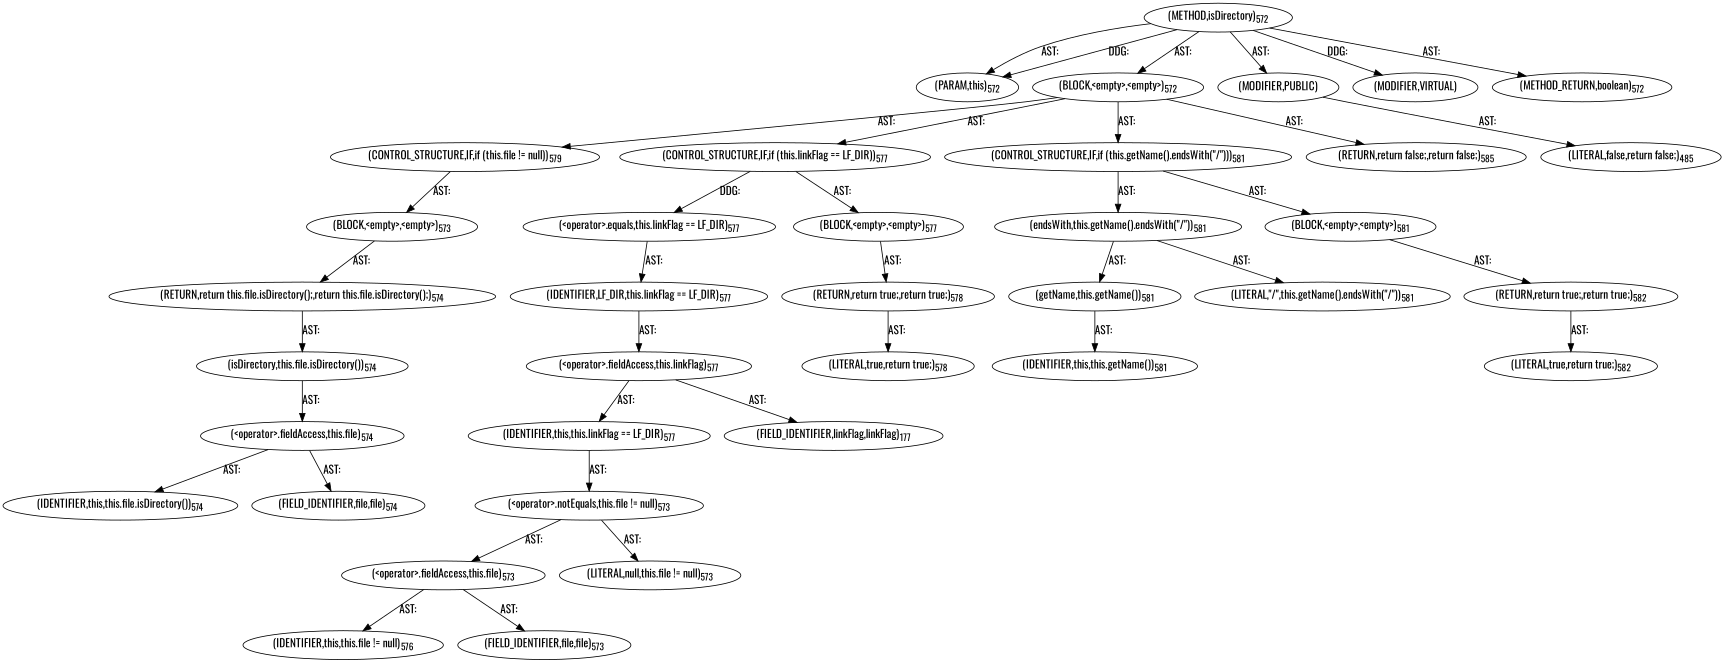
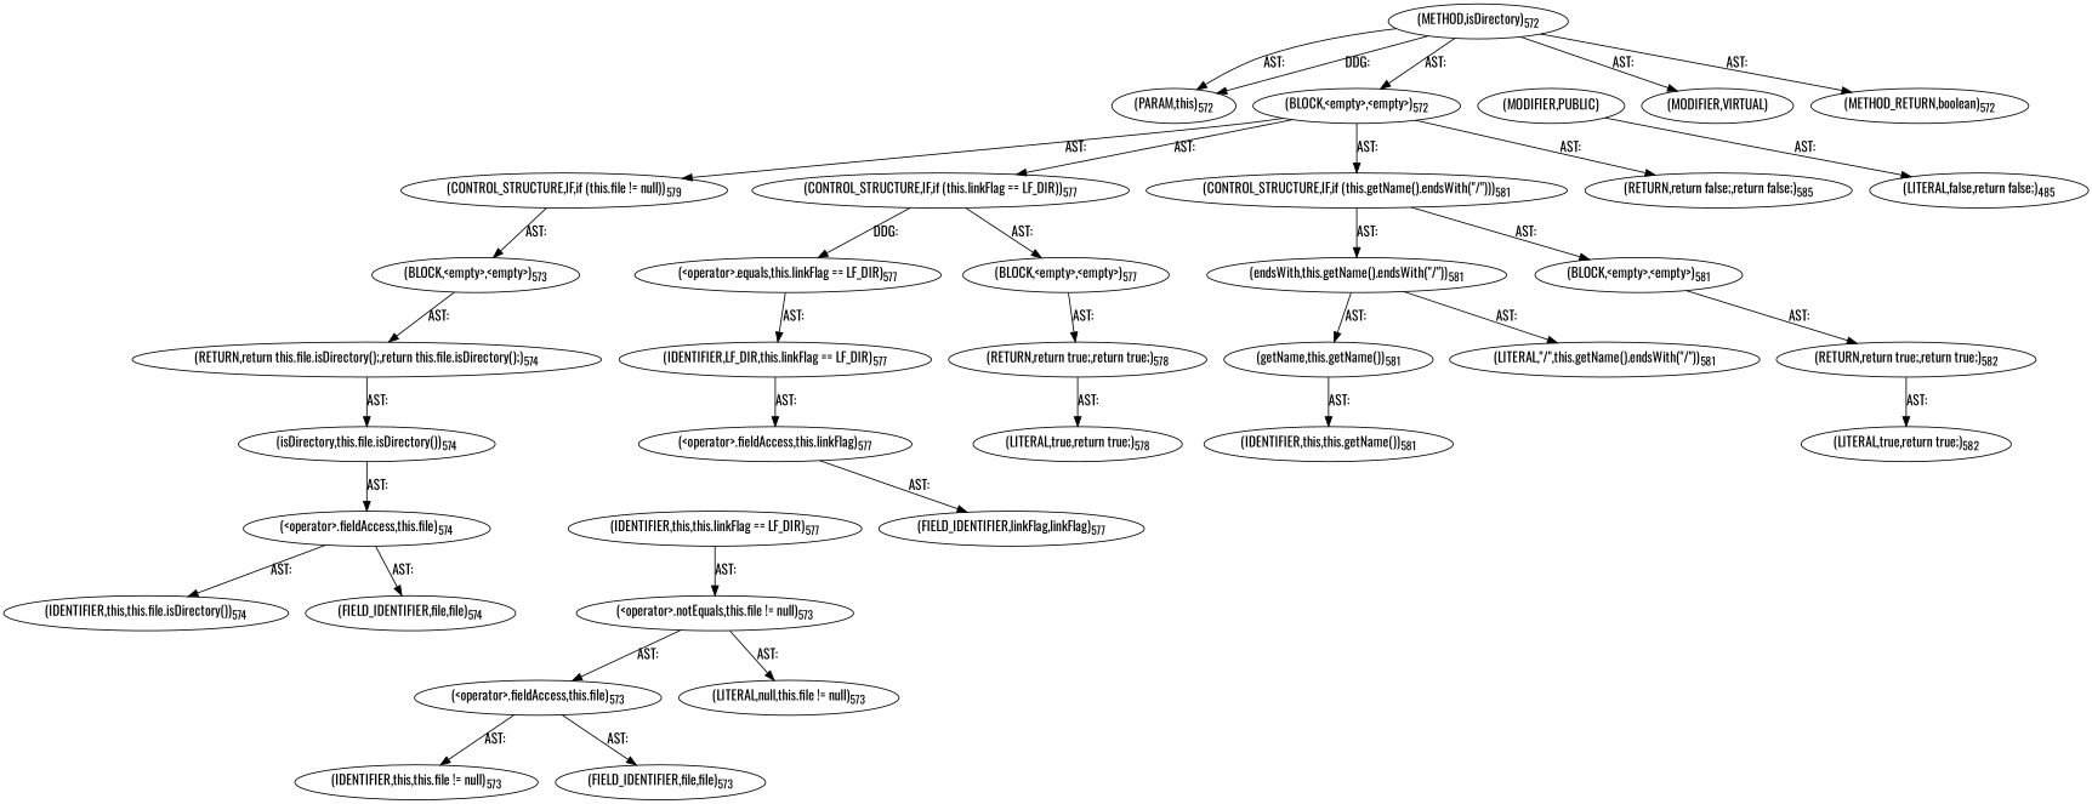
  digraph {
    fontname=Oswald
    node [fontname=Oswald]
    edge [fontname=Oswald]
    n1 [label=<(METHOD,isDirectory)<SUB>572</SUB>>]
    n2 [label=<(PARAM,this)<SUB>572</SUB>>]
    n3 [label=<(BLOCK,&lt;empty&gt;,&lt;empty&gt;)<SUB>572</SUB>>]
    n4 [label=<(MODIFIER,PUBLIC)>]
    n5 [label=<(MODIFIER,VIRTUAL)>]
    n6 [label=<(METHOD_RETURN,boolean)<SUB>572</SUB>>]
    n7 [label=<(CONTROL_STRUCTURE,IF,if (this.file != null))<SUB>579</SUB>>]
    n8 [label=<(CONTROL_STRUCTURE,IF,if (this.linkFlag == LF_DIR))<SUB>577</SUB>>]
    n9 [label=<(CONTROL_STRUCTURE,IF,if (this.getName().endsWith(&quot;/&quot;)))<SUB>581</SUB>>]
    n10 [label=<(RETURN,return false;,return false;)<SUB>585</SUB>>]
    n11 [label=<(LITERAL,false,return false;)<SUB>485</SUB>>]
    n12 [label=<(BLOCK,&lt;empty&gt;,&lt;empty&gt;)<SUB>573</SUB>>]
    n13 [label=<(&lt;operator&gt;.equals,this.linkFlag == LF_DIR)<SUB>577</SUB>>]
    n14 [label=<(BLOCK,&lt;empty&gt;,&lt;empty&gt;)<SUB>577</SUB>>]
    n15 [label=<(endsWith,this.getName().endsWith(&quot;/&quot;))<SUB>581</SUB>>]
    n16 [label=<(BLOCK,&lt;empty&gt;,&lt;empty&gt;)<SUB>581</SUB>>]
    n17 [label=<(&lt;operator&gt;.notEquals,this.file != null)<SUB>573</SUB>>]
    n18 [label=<(&lt;operator&gt;.fieldAccess,this.file)<SUB>573</SUB>>]
    n19 [label=<(LITERAL,null,this.file != null)<SUB>573</SUB>>]
    n20 [label=<(RETURN,return this.file.isDirectory();,return this.file.isDirectory();)<SUB>574</SUB>>]
-   n21 [label=<(IDENTIFIER,this,this.file != null)<SUB>576</SUB>>]
+   n21 [label=<(IDENTIFIER,this,this.file != null)<SUB>573</SUB>>]
    n22 [label=<(FIELD_IDENTIFIER,file,file)<SUB>573</SUB>>]
    n23 [label=<(isDirectory,this.file.isDirectory())<SUB>574</SUB>>]
    n24 [label=<(&lt;operator&gt;.fieldAccess,this.file)<SUB>574</SUB>>]
    n25 [label=<(IDENTIFIER,this,this.file.isDirectory())<SUB>574</SUB>>]
    n26 [label=<(FIELD_IDENTIFIER,file,file)<SUB>574</SUB>>]
    n27 [label=<(IDENTIFIER,LF_DIR,this.linkFlag == LF_DIR)<SUB>577</SUB>>]
    n28 [label=<(RETURN,return true;,return true;)<SUB>578</SUB>>]
    n29 [label=<(&lt;operator&gt;.fieldAccess,this.linkFlag)<SUB>577</SUB>>]
    n30 [label=<(IDENTIFIER,this,this.linkFlag == LF_DIR)<SUB>577</SUB>>]
-   n31 [label=<(FIELD_IDENTIFIER,linkFlag,linkFlag)<SUB>177</SUB>>]
+   n31 [label=<(FIELD_IDENTIFIER,linkFlag,linkFlag)<SUB>577</SUB>>]
    n32 [label=<(LITERAL,true,return true;)<SUB>578</SUB>>]
    n33 [label=<(getName,this.getName())<SUB>581</SUB>>]
    n34 [label=<(LITERAL,&quot;/&quot;,this.getName().endsWith(&quot;/&quot;))<SUB>581</SUB>>]
    n35 [label=<(RETURN,return true;,return true;)<SUB>582</SUB>>]
    n36 [label=<(IDENTIFIER,this,this.getName())<SUB>581</SUB>>]
    n37 [label=<(LITERAL,true,return true;)<SUB>582</SUB>>]
    n1 -> n2 [label="AST: "]
    n1 -> n2 [label="DDG: "]
    n1 -> n3 [label="AST: "]
-   n1 -> n4 [label="AST: "]
-   n1 -> n5 [label="DDG: "]
+   n1 -> n5 [label="AST: "]
    n1 -> n6 [label="AST: "]
    n3 -> n7 [label="AST: "]
    n3 -> n8 [label="AST: "]
    n3 -> n9 [label="AST: "]
    n3 -> n10 [label="AST: "]
    n4 -> n11 [label="AST: "]
    n7 -> n12 [label="AST: "]
    n8 -> n13 [label="DDG: "]
    n8 -> n14 [label="AST: "]
    n9 -> n15 [label="AST: "]
    n9 -> n16 [label="AST: "]
    n12 -> n20 [label="AST: "]
    n13 -> n27 [label="AST: "]
    n14 -> n28 [label="AST: "]
    n15 -> n33 [label="AST: "]
    n15 -> n34 [label="AST: "]
    n16 -> n35 [label="AST: "]
    n17 -> n18 [label="AST: "]
    n17 -> n19 [label="AST: "]
    n18 -> n21 [label="AST: "]
    n18 -> n22 [label="AST: "]
    n20 -> n23 [label="AST: "]
    n23 -> n24 [label="AST: "]
    n24 -> n25 [label="AST: "]
    n24 -> n26 [label="AST: "]
    n27 -> n29 [label="AST: "]
    n28 -> n32 [label="AST: "]
-   n29 -> n30 [label="AST: "]
    n29 -> n31 [label="AST: "]
    n30 -> n17 [label="AST: "]
    n33 -> n36 [label="AST: "]
    n35 -> n37 [label="AST: "]
  }
